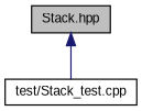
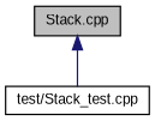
  digraph {
    fontname="Liberation Sans"
    node [color=black fontname="Liberation Sans" fontsize=10 shape=record style=filled]
-   n1 [fillcolor=grey75 fontcolor=black height=0.2 label="Stack.hpp" width=0.4]
+   n1 [fillcolor=grey75 fontcolor=black height=0.2 label="Stack.cpp" width=0.4]
    n2 [fillcolor=white height=0.2 label="test/Stack_test.cpp" width=0.4]
    n1 -> n2 [color=midnightblue dir=back fontname="Liberation Sans" fontsize=10 labelfontname=Helvetica labelfontsize=10 style=solid]
  }
